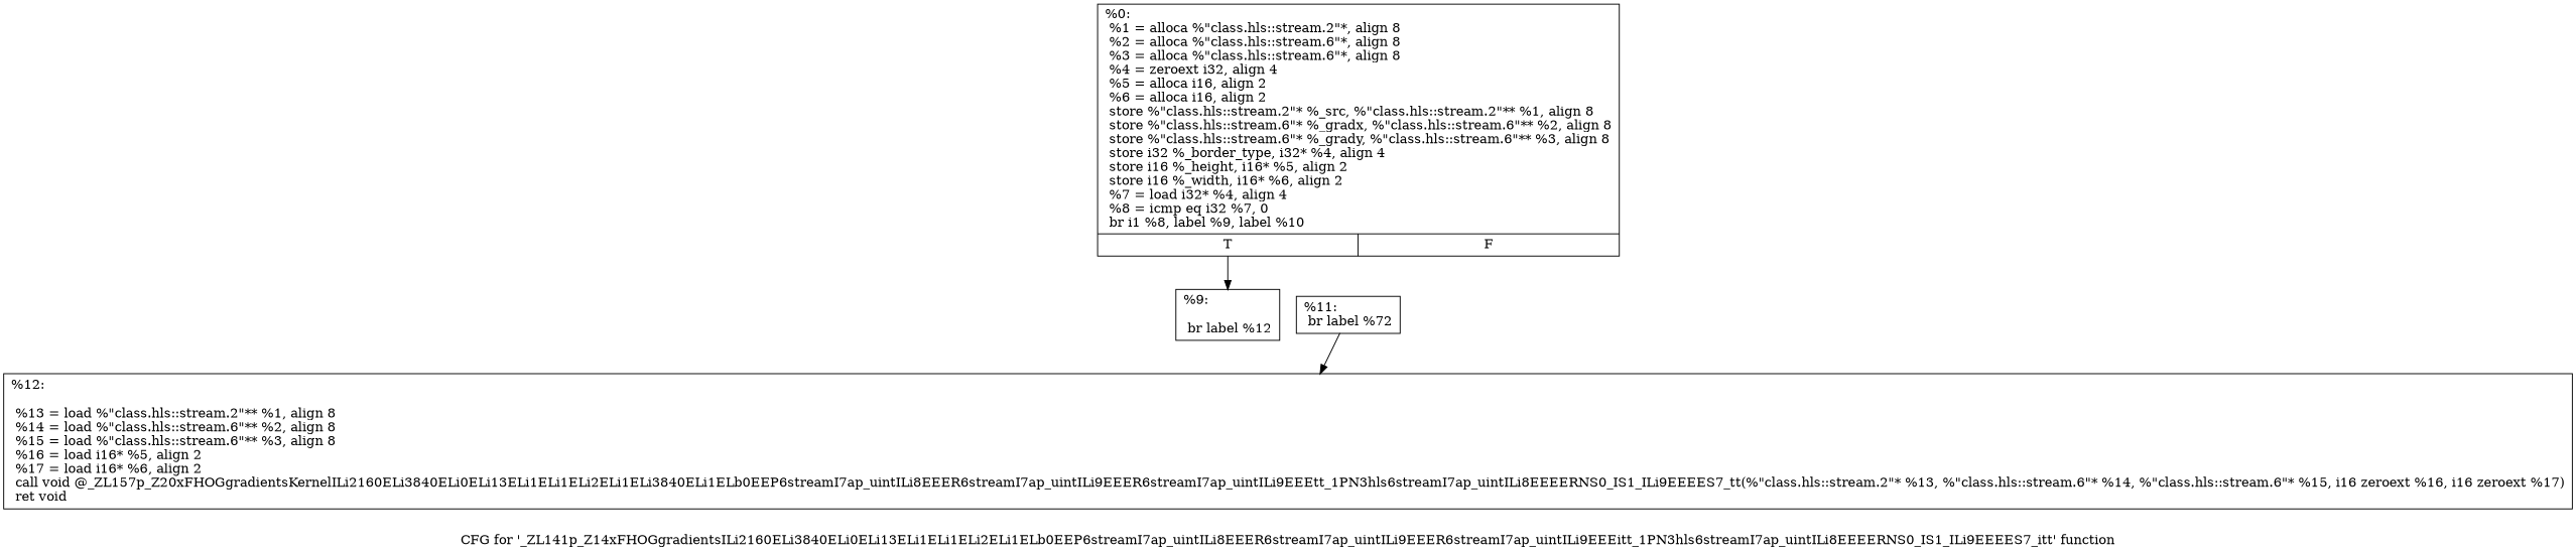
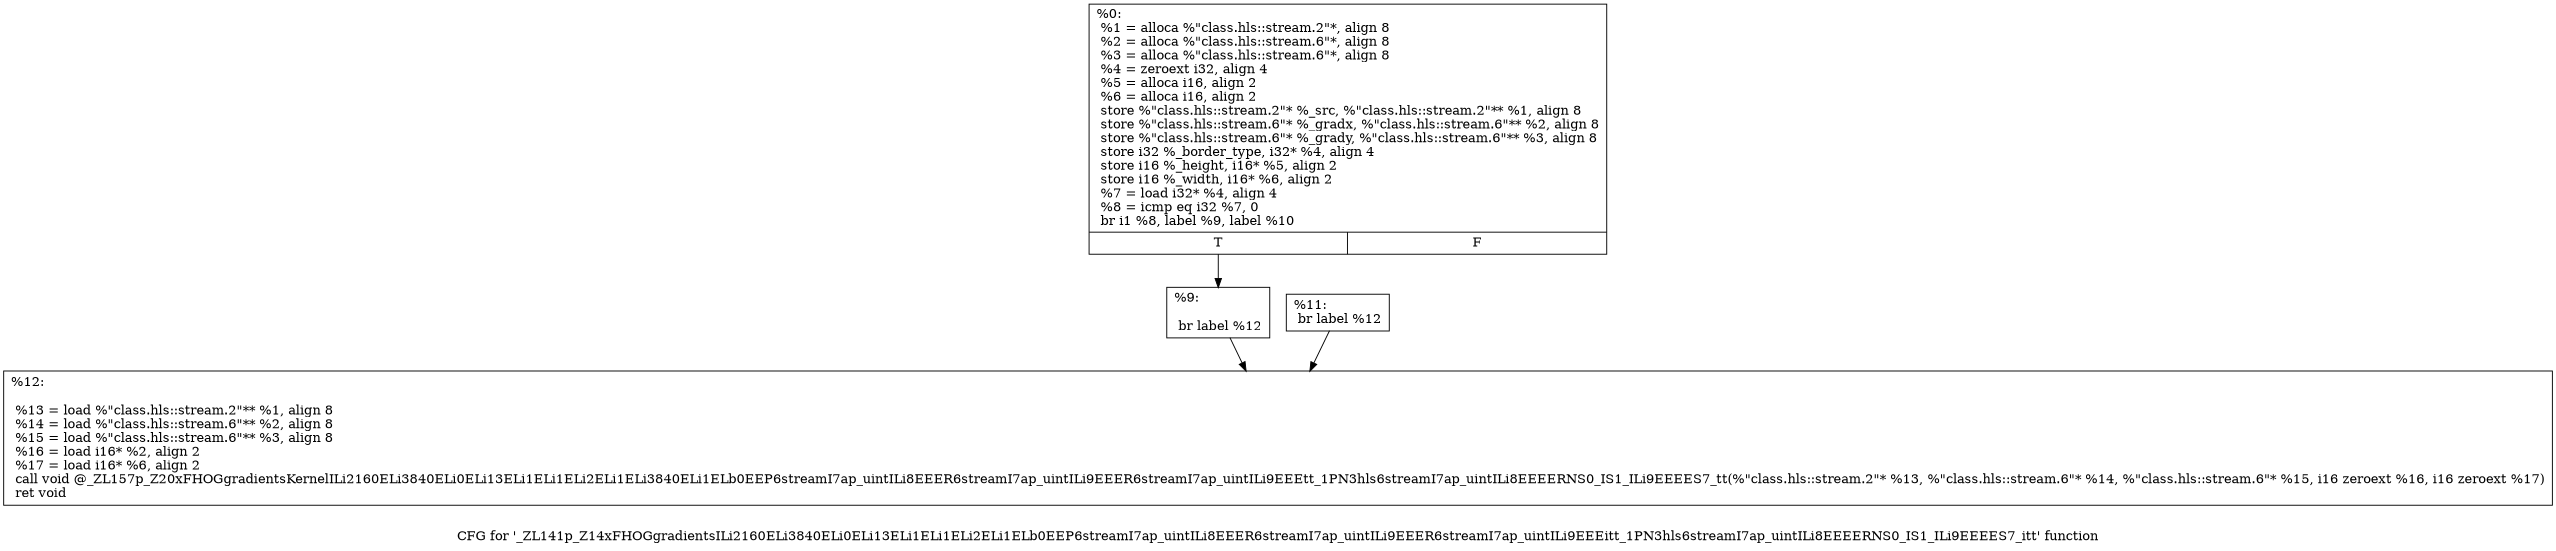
  digraph {
    label="CFG for '_ZL141p_Z14xFHOGgradientsILi2160ELi3840ELi0ELi13ELi1ELi1ELi2ELi1ELb0EEP6streamI7ap_uintILi8EEER6streamI7ap_uintILi9EEER6streamI7ap_uintILi9EEEitt_1PN3hls6streamI7ap_uintILi8EEEERNS0_IS1_ILi9EEEES7_itt' function"
    node [shape=record]
    n1 [label="{%0:\l  %1 = alloca %\"class.hls::stream.2\"*, align 8\l  %2 = alloca %\"class.hls::stream.6\"*, align 8\l  %3 = alloca %\"class.hls::stream.6\"*, align 8\l  %4 = zeroext i32, align 4\l  %5 = alloca i16, align 2\l  %6 = alloca i16, align 2\l  store %\"class.hls::stream.2\"* %_src, %\"class.hls::stream.2\"** %1, align 8\l  store %\"class.hls::stream.6\"* %_gradx, %\"class.hls::stream.6\"** %2, align 8\l  store %\"class.hls::stream.6\"* %_grady, %\"class.hls::stream.6\"** %3, align 8\l  store i32 %_border_type, i32* %4, align 4\l  store i16 %_height, i16* %5, align 2\l  store i16 %_width, i16* %6, align 2\l  %7 = load i32* %4, align 4\l  %8 = icmp eq i32 %7, 0\l  br i1 %8, label %9, label %10\l|{<s0>T|<s1>F}}"]
    n2 [label="{%9:\l\l  br label %12\l}"]
-   n3 [label="{%12:\l\l  %13 = load %\"class.hls::stream.2\"** %1, align 8\l  %14 = load %\"class.hls::stream.6\"** %2, align 8\l  %15 = load %\"class.hls::stream.6\"** %3, align 8\l  %16 = load i16* %5, align 2\l  %17 = load i16* %6, align 2\l  call void @_ZL157p_Z20xFHOGgradientsKernelILi2160ELi3840ELi0ELi13ELi1ELi1ELi2ELi1ELi3840ELi1ELb0EEP6streamI7ap_uintILi8EEER6streamI7ap_uintILi9EEER6streamI7ap_uintILi9EEEtt_1PN3hls6streamI7ap_uintILi8EEEERNS0_IS1_ILi9EEEES7_tt(%\"class.hls::stream.2\"* %13, %\"class.hls::stream.6\"* %14, %\"class.hls::stream.6\"* %15, i16 zeroext %16, i16 zeroext %17)\l  ret void\l}"]
-   n4 [label="{%11:                                                  \l  br label %72\l}"]
+   n3 [label="{%12:\l\l  %13 = load %\"class.hls::stream.2\"** %1, align 8\l  %14 = load %\"class.hls::stream.6\"** %2, align 8\l  %15 = load %\"class.hls::stream.6\"** %3, align 8\l  %16 = load i16* %2, align 2\l  %17 = load i16* %6, align 2\l  call void @_ZL157p_Z20xFHOGgradientsKernelILi2160ELi3840ELi0ELi13ELi1ELi1ELi2ELi1ELi3840ELi1ELb0EEP6streamI7ap_uintILi8EEER6streamI7ap_uintILi9EEER6streamI7ap_uintILi9EEEtt_1PN3hls6streamI7ap_uintILi8EEEERNS0_IS1_ILi9EEEES7_tt(%\"class.hls::stream.2\"* %13, %\"class.hls::stream.6\"* %14, %\"class.hls::stream.6\"* %15, i16 zeroext %16, i16 zeroext %17)\l  ret void\l}"]
+   n4 [label="{%11:                                                  \l  br label %12\l}"]
    n1 -> n2 [tailport=s0]
+   n2 -> n3
    n4 -> n3
  }
